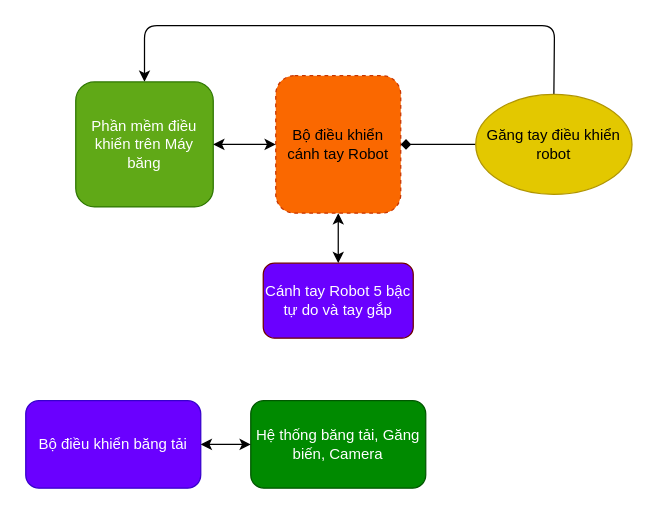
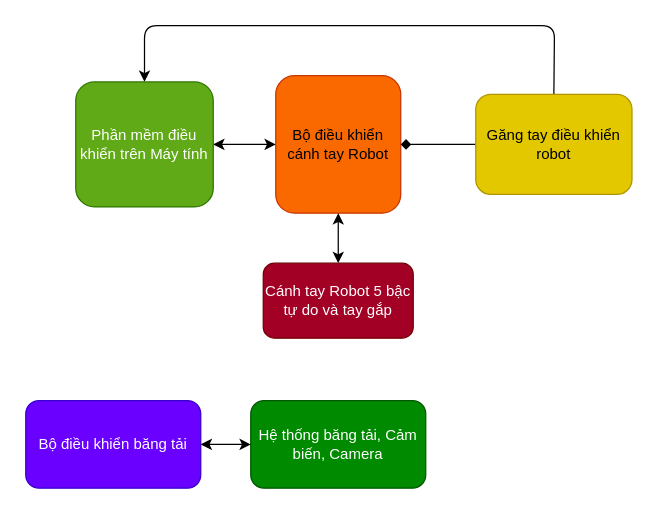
  <mxCell id="0" />
  <mxCell id="1" parent="0" />
- <mxCell id="2" value="Cánh tay Robot 5 bậc tự do và tay gắp" style="rounded=1;whiteSpace=wrap;html=1;fillColor=#6a00ff;fontColor=#ffffff;strokeColor=#6F0000;" parent="1" vertex="1"><mxGeometry x="210" y="210" width="120" height="60" as="geometry" /></mxCell>
- <mxCell id="3" value="Hệ thống băng tải, Găng biến, Camera" style="rounded=1;whiteSpace=wrap;html=1;fillColor=#008a00;fontColor=#ffffff;strokeColor=#005700;" parent="1" vertex="1"><mxGeometry x="200" y="320" width="140" height="70" as="geometry" /></mxCell>
+ <mxCell id="2" value="Cánh tay Robot 5 bậc tự do và tay gắp" style="rounded=1;whiteSpace=wrap;html=1;fillColor=#a20025;fontColor=#ffffff;strokeColor=#6F0000;" parent="1" vertex="1"><mxGeometry x="210" y="210" width="120" height="60" as="geometry" /></mxCell>
+ <mxCell id="3" value="Hệ thống băng tải, Cảm biến, Camera" style="rounded=1;whiteSpace=wrap;html=1;fillColor=#008a00;fontColor=#ffffff;strokeColor=#005700;" parent="1" vertex="1"><mxGeometry x="200" y="320" width="140" height="70" as="geometry" /></mxCell>
  <mxCell id="4" value="Bộ điều khiển băng tải" style="rounded=1;whiteSpace=wrap;html=1;fillColor=#6a00ff;strokeColor=#3700CC;fontColor=#ffffff;" parent="1" vertex="1"><mxGeometry x="20" y="320" width="140" height="70" as="geometry" /></mxCell>
  <mxCell id="5" style="edgeStyle=none;html=1;exitX=1;exitY=0.5;exitDx=0;exitDy=0;entryX=1;entryY=0.5;entryDx=0;entryDy=0;" parent="1" source="6" target="6" edge="1"><mxGeometry relative="1" as="geometry"><mxPoint x="370" y="115" as="targetPoint" /></mxGeometry></mxCell>
- <mxCell id="6" value="Bộ điều khiển cánh tay Robot" style="rounded=1;whiteSpace=wrap;html=1;fillColor=#fa6800;fontColor=#000000;strokeColor=#C73500;dashed=1;" parent="1" vertex="1"><mxGeometry x="220" y="60" width="100" height="110" as="geometry" /></mxCell>
+ <mxCell id="6" value="Bộ điều khiển cánh tay Robot" style="rounded=1;whiteSpace=wrap;html=1;fillColor=#fa6800;fontColor=#000000;strokeColor=#C73500;" parent="1" vertex="1"><mxGeometry x="220" y="60" width="100" height="110" as="geometry" /></mxCell>
  <mxCell id="7" style="edgeStyle=none;html=1;exitX=0;exitY=0.5;exitDx=0;exitDy=0;entryX=1;entryY=0.5;entryDx=0;entryDy=0;endArrow=diamond;" parent="1" source="9" target="6" edge="1"><mxGeometry relative="1" as="geometry" /></mxCell>
  <mxCell id="8" style="edgeStyle=none;html=1;exitX=0.5;exitY=0;exitDx=0;exitDy=0;entryX=0.5;entryY=0;entryDx=0;entryDy=0;" parent="1" source="9" target="10" edge="1"><mxGeometry relative="1" as="geometry"><mxPoint x="443" y="20" as="targetPoint" /><Array as="points"><mxPoint x="443" y="20" /><mxPoint x="115" y="20" /></Array></mxGeometry></mxCell>
- <mxCell id="9" value="Găng tay điều khiển robot" style="ellipse;whiteSpace=wrap;html=1;fillColor=#e3c800;fontColor=#000000;strokeColor=#B09500;" parent="1" vertex="1"><mxGeometry x="380" y="75" width="125" height="80" as="geometry" /></mxCell>
- <mxCell id="10" value="Phần mềm điều khiển trên Máy băng" style="rounded=1;whiteSpace=wrap;html=1;fillColor=#60a917;fontColor=#ffffff;strokeColor=#2D7600;" parent="1" vertex="1"><mxGeometry x="60" y="65" width="110" height="100" as="geometry" /></mxCell>
+ <mxCell id="9" value="Găng tay điều khiển robot" style="rounded=1;whiteSpace=wrap;html=1;fillColor=#e3c800;fontColor=#000000;strokeColor=#B09500;" parent="1" vertex="1"><mxGeometry x="380" y="75" width="125" height="80" as="geometry" /></mxCell>
+ <mxCell id="10" value="Phần mềm điều khiển trên Máy tính" style="rounded=1;whiteSpace=wrap;html=1;fillColor=#60a917;fontColor=#ffffff;strokeColor=#2D7600;" parent="1" vertex="1"><mxGeometry x="60" y="65" width="110" height="100" as="geometry" /></mxCell>
  <mxCell id="11" value="" style="endArrow=classic;startArrow=classic;html=1;exitX=1;exitY=0.5;exitDx=0;exitDy=0;entryX=0;entryY=0.5;entryDx=0;entryDy=0;" parent="1" source="10" target="6" edge="1"><mxGeometry width="50" height="50" relative="1" as="geometry"><mxPoint x="240" y="280" as="sourcePoint" /><mxPoint x="290" y="230" as="targetPoint" /></mxGeometry></mxCell>
  <mxCell id="12" value="" style="endArrow=classic;startArrow=classic;html=1;entryX=0.5;entryY=1;entryDx=0;entryDy=0;exitX=0.5;exitY=0;exitDx=0;exitDy=0;" parent="1" source="2" target="6" edge="1"><mxGeometry width="50" height="50" relative="1" as="geometry"><mxPoint x="240" y="280" as="sourcePoint" /><mxPoint x="290" y="230" as="targetPoint" /></mxGeometry></mxCell>
  <mxCell id="13" value="" style="endArrow=classic;startArrow=classic;html=1;exitX=1;exitY=0.5;exitDx=0;exitDy=0;entryX=0;entryY=0.5;entryDx=0;entryDy=0;" parent="1" source="4" target="3" edge="1"><mxGeometry width="50" height="50" relative="1" as="geometry"><mxPoint x="240" y="250" as="sourcePoint" /><mxPoint x="290" y="200" as="targetPoint" /></mxGeometry></mxCell>
